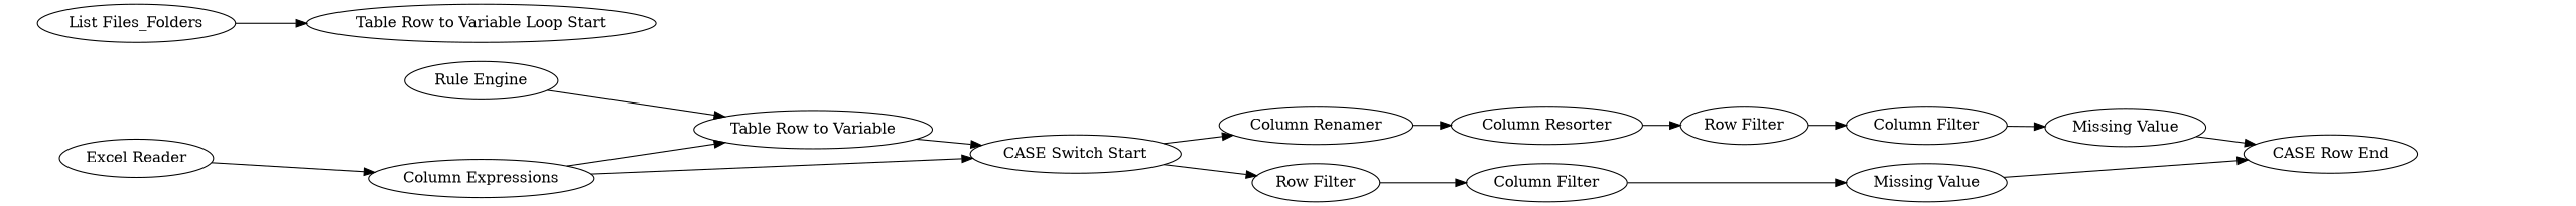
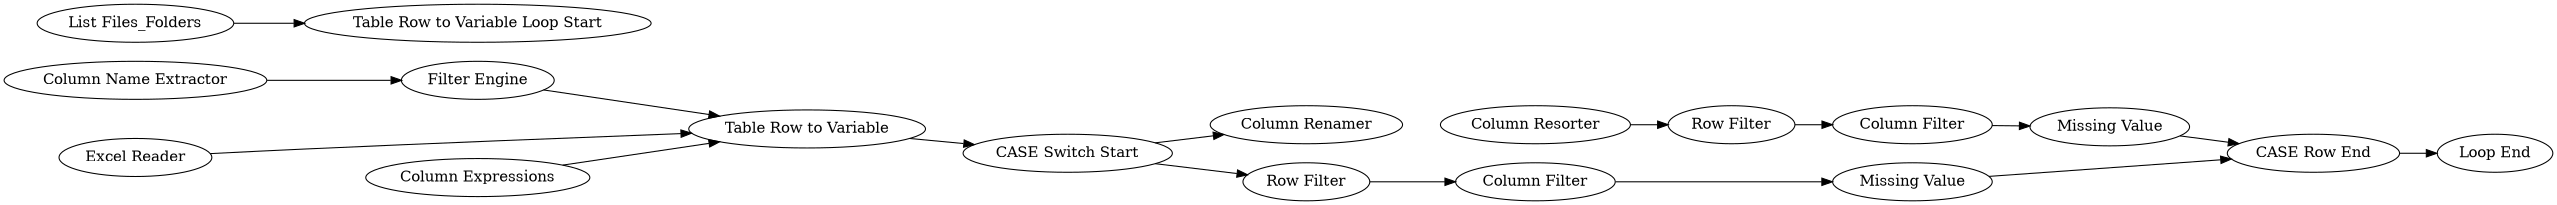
  digraph {
    rankdir=LR
    n1 [label="Column Expressions"]
    n2 [label="CASE Switch Start"]
    n3 [label="Table Row to Variable"]
    n4 [label="Column Renamer"]
    n5 [label="Row Filter"]
-   n7 [label="Rule Engine"]
+   n6 [label="Column Name Extractor"]
+   n7 [label="Filter Engine"]
    n8 [label="Column Resorter"]
    n9 [label="Column Filter"]
    n10 [label="Missing Value"]
    n11 [label="CASE Row End"]
+   n12 [label="Loop End"]
    n13 [label="Row Filter"]
    n14 [label="List Files_Folders"]
    n15 [label="Table Row to Variable Loop Start"]
    n16 [label="Excel Reader"]
    n17 [label="Column Filter"]
    n18 [label="Missing Value"]
-   n1 -> n2
    n1 -> n3
    n2 -> n4
    n2 -> n5
    n3 -> n2
-   n4 -> n8
    n5 -> n9
+   n6 -> n7
    n7 -> n3
    n8 -> n13
    n9 -> n18
    n10 -> n11
+   n11 -> n12
    n13 -> n17
    n14 -> n15
-   n16 -> n1
+   n16 -> n3
    n17 -> n10
    n18 -> n11
  }
